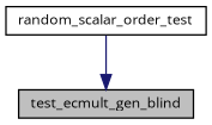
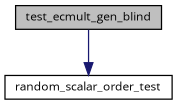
  digraph {
    rankdir=TB
    fontname="Open Sans"
    node [color=black fontname="Open Sans" fontsize=10 shape=record style=filled]
    n1 [fillcolor=grey75 fontcolor=black height=0.2 label=test_ecmult_gen_blind width=0.4]
    n2 [fillcolor=white height=0.2 label=random_scalar_order_test width=0.4]
-   n2 -> n1 [color=midnightblue fontname="Open Sans" fontsize=10 labelfontname=Helvetica labelfontsize=10 style=solid]
+   n1 -> n2 [color=midnightblue fontname="Open Sans" fontsize=10 labelfontname=Helvetica labelfontsize=10 style=solid]
  }
